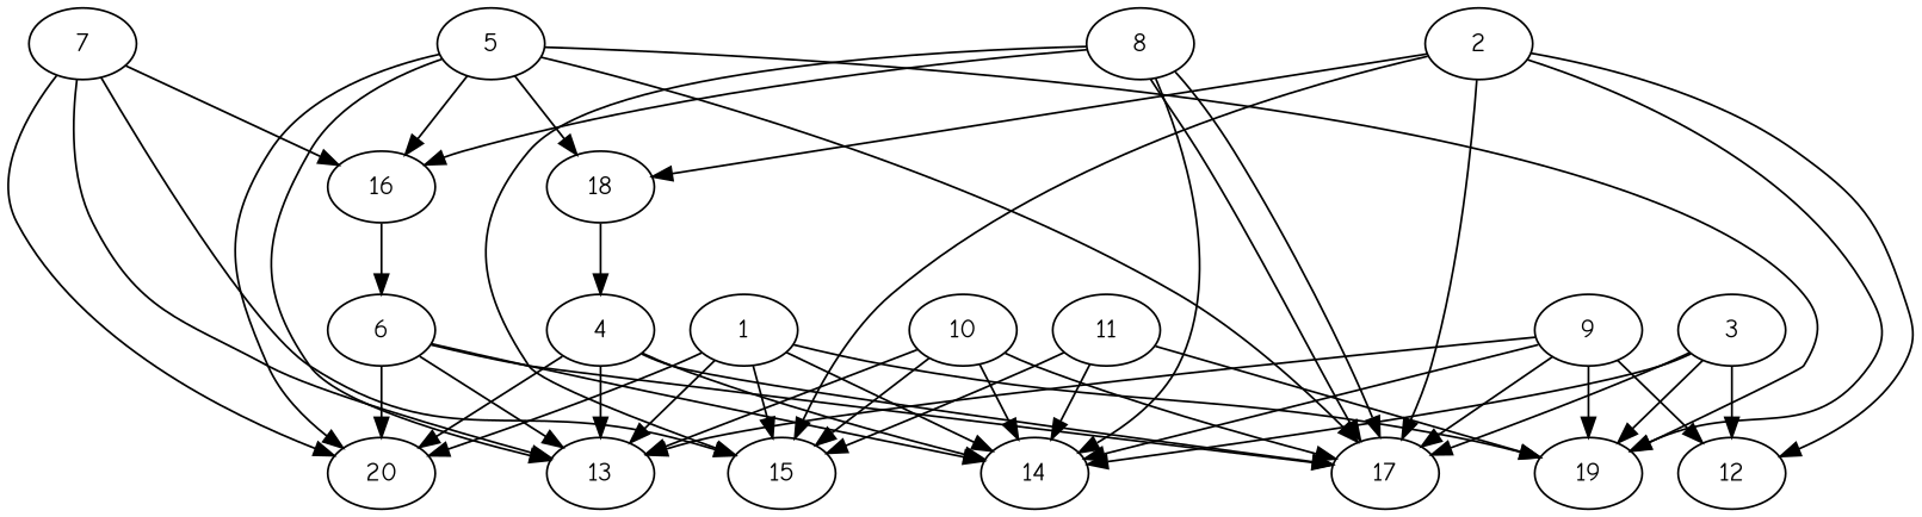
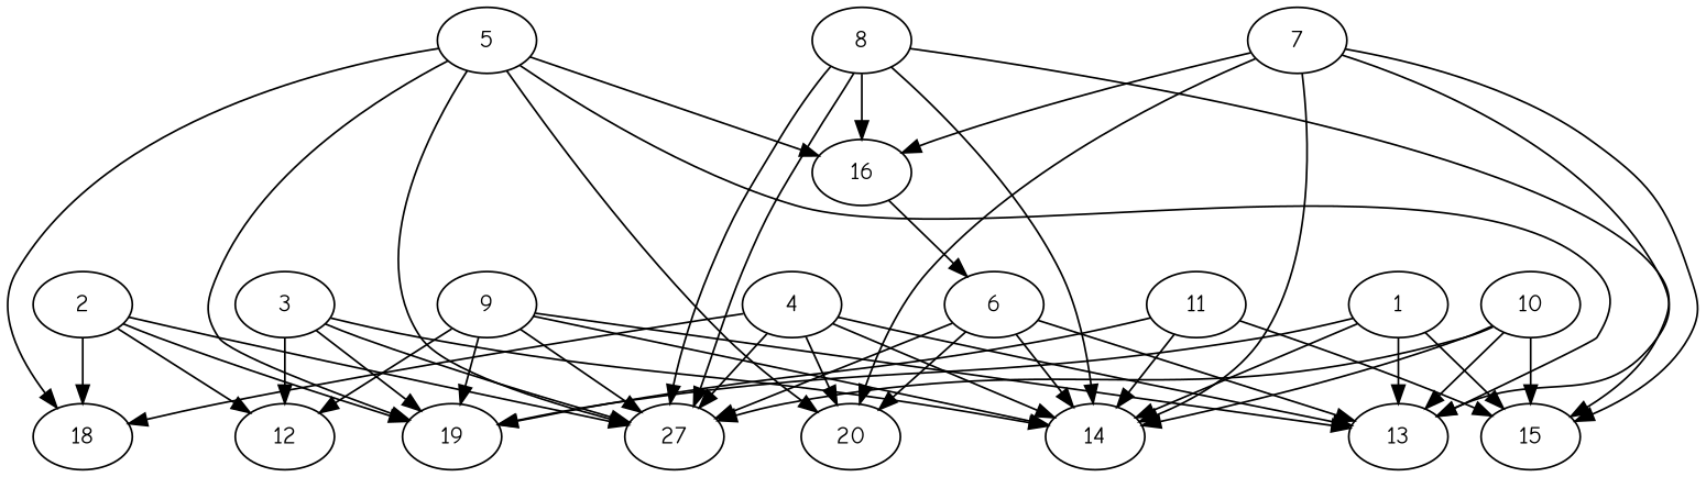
  digraph {
    fontname="Comic Neue"
    node [alpha=0.06 fontname="Comic Neue"]
    edge [fontname="Comic Neue"]
    1 [alpha=0.04 expect_size=21808128]
    13 [expect_size=50285568]
    14 [alpha=0.13 expect_size=38016000]
    15 [alpha=0.14 expect_size=6728704]
    19 [alpha=0.14 expect_size=12361728]
    20 [alpha=0.10 expect_size=6770688]
    2 [alpha=0.08 expect_size=27230208]
    12 [expect_size=32318464]
-   17 [alpha=0.01 expect_size=12738560]
+   17 [alpha=0.01 expect_size=12738560 label=27]
    18 [alpha=0.03 expect_size=47735808]
    3 [alpha=0.15 expect_size=26871808]
    4 [alpha=0.07 expect_size=34467840]
    5 [alpha=0.03 expect_size=23996416]
    16 [expect_size=12668928]
    6 [alpha=0.00 expect_size=27087872]
    7 [alpha=0.15 expect_size=46841856]
    8 [alpha=0.05 expect_size=7486464]
    9 [alpha=0.18 expect_size=7731200]
    10 [alpha=0.02 expect_size=23077888]
    11 [alpha=0.19 expect_size=21851136]
    1 -> 13
    1 -> 14
    1 -> 15
    1 -> 19
-   1 -> 20
-   2 -> 15
    2 -> 19
    2 -> 12
    2 -> 17
    2 -> 18
    3 -> 14
    3 -> 19
    3 -> 12
    3 -> 17
    4 -> 13
    4 -> 14
    4 -> 20
    4 -> 17
-   18 -> 4
+   4 -> 18
    5 -> 13
    5 -> 19
    5 -> 20
    5 -> 17
    5 -> 18
    5 -> 16
    16 -> 6
    6 -> 13
    6 -> 14
    6 -> 20
    6 -> 17
    7 -> 13
+   7 -> 14
    7 -> 15
    7 -> 20
    7 -> 16
    8 -> 14
    8 -> 15
    8 -> 17
    8 -> 17
    8 -> 16
    9 -> 13
    9 -> 14
    9 -> 19
    9 -> 12
    9 -> 17
    10 -> 13
    10 -> 14
    10 -> 15
    10 -> 17
    11 -> 14
    11 -> 15
    11 -> 19
  }
